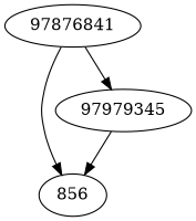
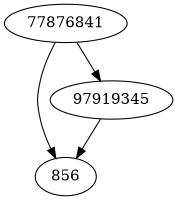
  strict digraph {
    n1 [label=856]
-   97876841
-   97919345 [label=97979345]
+   97876841 [label=77876841]
+   97919345
    97876841 -> n1
    97876841 -> 97919345
    97919345 -> n1
  }
